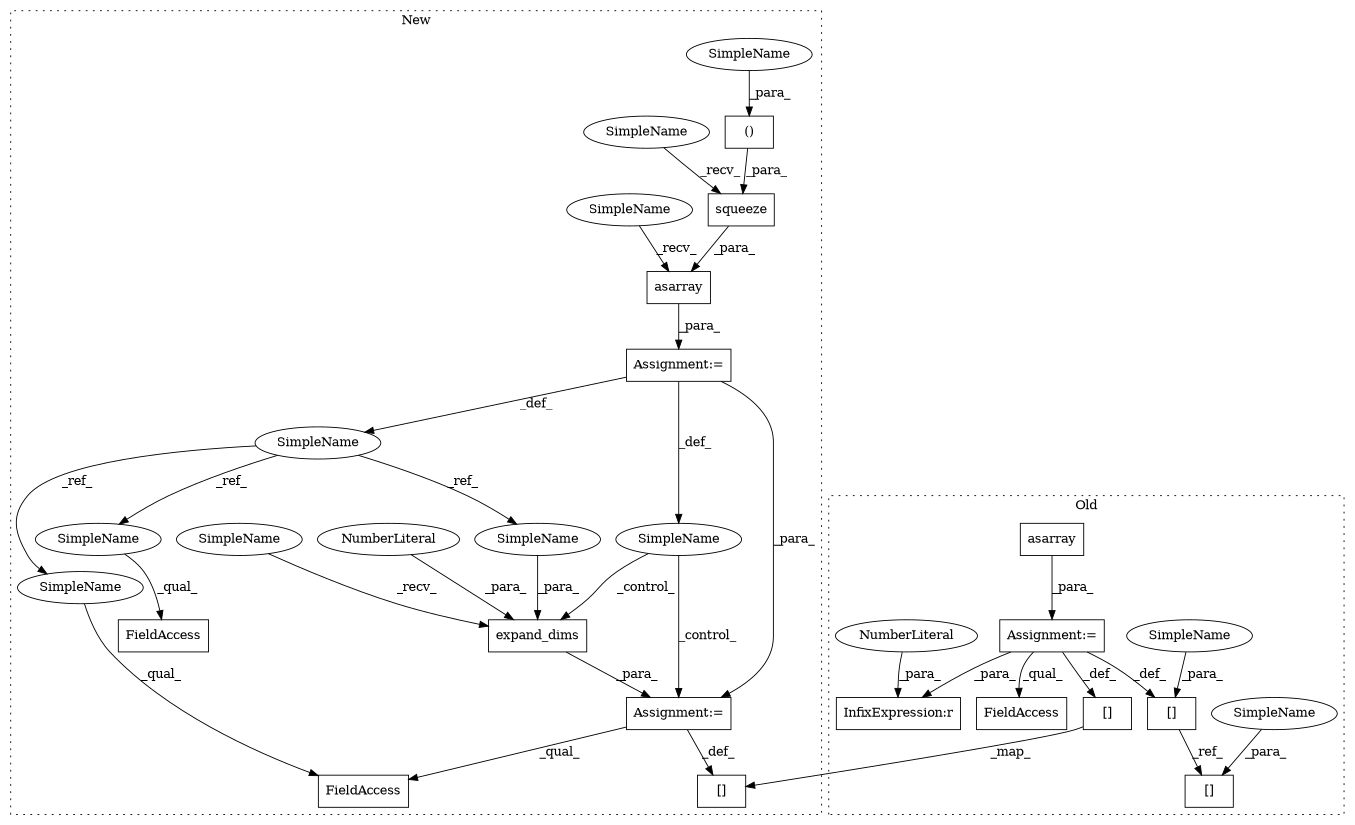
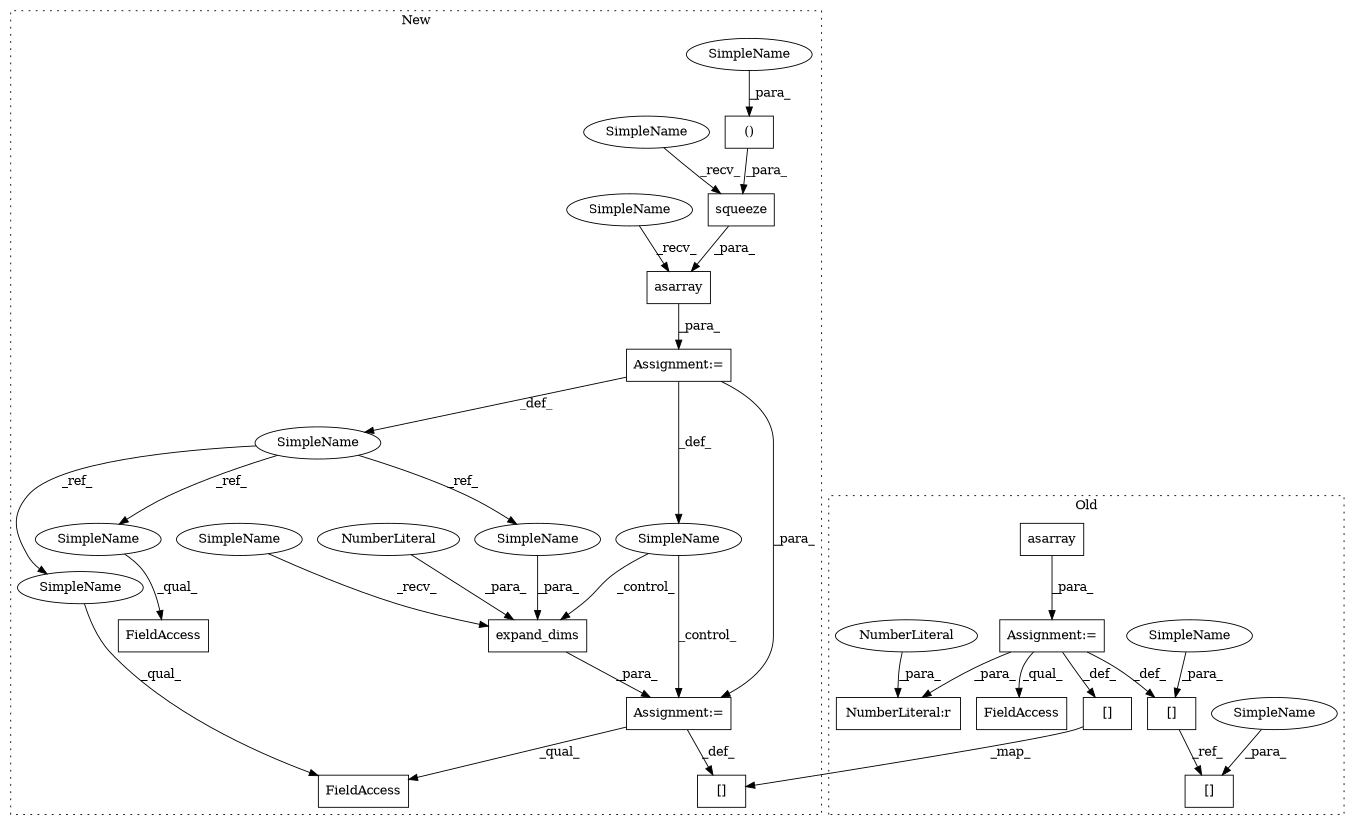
  digraph {
    node [a=42 l=1 s=2914 shape=box]
    n1 [a=7 label="Assignment:=" s=2829]
    n2 [a=32 l="8,1" label=asarray s="2836,2853"]
-   n3 [a=27 l=3 label="InfixExpression:r" s=3260]
+   n3 [a=27 l=3 label="NumberLiteral:r" s=3260]
    n4 [a=2 l="13,1" label="[]" s="3474,3488"]
    n5 [a=34 label=NumberLiteral s=3263 shape=ellipse]
    n6 [a=2 l="7,1" label="[]" s="2820,2828"]
    n7 [a=2 l="7,1" label="[]" s="3310,3318"]
    n8 [a=22 l=18 label=FieldAccess s=3427]
    n9 [label=SimpleName s=2827 shape=ellipse]
    n10 [label=SimpleName s=3317 shape=ellipse]
    n11 [a=32 l="8,1" label=asarray s="2869,2948"]
    n12 [a=7 label="Assignment:=" s=2862]
    n13 [a=2 l="13,1" label="[]" s="3581,3595"]
    n14 [a=106 l=31 label="()"]
    n15 [a=32 l="8,1" label=squeeze s="2883,2947"]
    n16 [a=32 l="12,1" label=expand_dims s="3404,3429"]
    n17 [a=34 label=NumberLiteral s=3428 shape=ellipse]
    n18 [l=11 label=SimpleName s=2851 shape=ellipse]
    n19 [a=22 l=17 label=FieldAccess s=3535]
    n20 [a=22 l=16 label=FieldAccess s=3347]
    n21 [label=SimpleName shape=ellipse l="" s=""]
    n22 [a=7 label="Assignment:=" s=3397]
    n23 [l=8 label=SimpleName shape=ellipse]
    n24 [l=5 label=SimpleName s=2877 shape=ellipse]
    n25 [l=5 label=SimpleName s=2863 shape=ellipse]
    n26 [l=5 label=SimpleName s=3398 shape=ellipse]
    n27 [l=11 label=SimpleName s=3347 shape=ellipse]
    n28 [l=11 label=SimpleName s=3535 shape=ellipse]
    n29 [l=11 label=SimpleName s=3416 shape=ellipse]
    subgraph cluster_1 {
      label=Old
      style=dotted
      n1
      n2
      n3
      n4
      n5
      n6
      n7
      n8
      n9
      n10
    }
    subgraph cluster_2 {
      label=New
      style=dotted
      n11
      n12
      n13
      n14
      n15
      n16
      n17
      n18
      n19
      n20
      n21
      n22
      n23
      n24
      n25
      n26
      n27
      n28
      n29
    }
    n1 -> n3 [label=_para_]
    n1 -> n4 [label=_def_]
    n1 -> n6 [label=_def_]
    n1 -> n8 [label=_qual_]
    n2 -> n1 [label=_para_]
    n4 -> n13 [label=_map_]
    n5 -> n3 [label=_para_]
    n6 -> n7 [label=_ref_]
    n9 -> n6 [label=_para_]
    n10 -> n7 [label=_para_]
    n11 -> n12 [label=_para_]
    n12 -> n18 [label=_def_]
    n12 -> n21 [label=_def_]
    n12 -> n22 [label=_para_]
    n14 -> n15 [label=_para_]
    n15 -> n11 [label=_para_]
    n16 -> n22 [label=_para_]
    n17 -> n16 [label=_para_]
    n18 -> n27 [label=_ref_]
    n18 -> n28 [label=_ref_]
    n18 -> n29 [label=_ref_]
    n21 -> n16 [label=_control_]
    n21 -> n22 [label=_control_]
    n22 -> n13 [label=_def_]
    n22 -> n19 [label=_qual_]
    n23 -> n14 [label=_para_]
    n24 -> n15 [label=_recv_]
    n25 -> n11 [label=_recv_]
    n26 -> n16 [label=_recv_]
    n27 -> n20 [label=_qual_]
    n28 -> n19 [label=_qual_]
    n29 -> n16 [label=_para_]
  }
